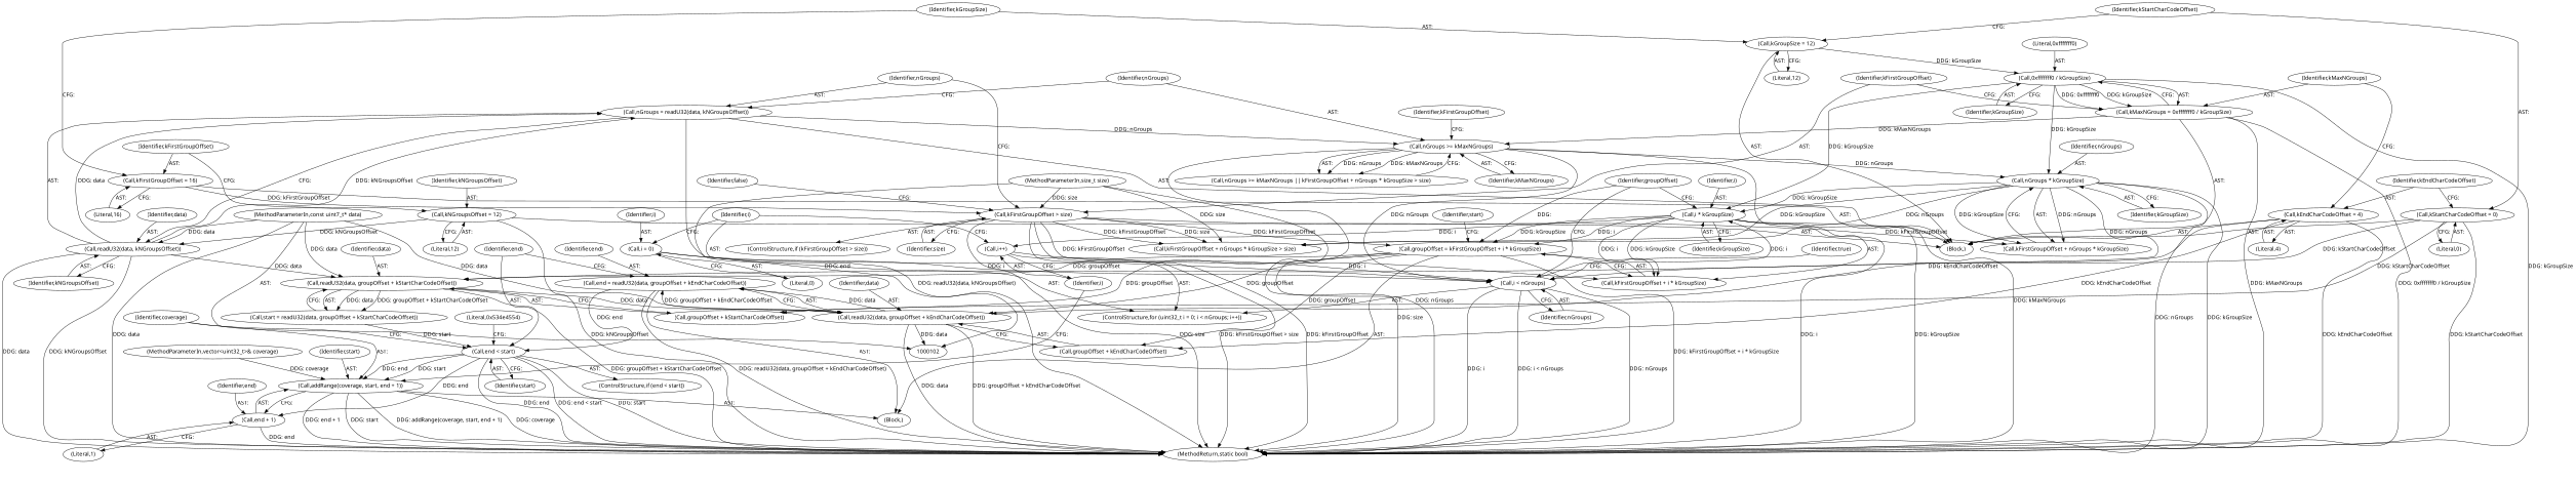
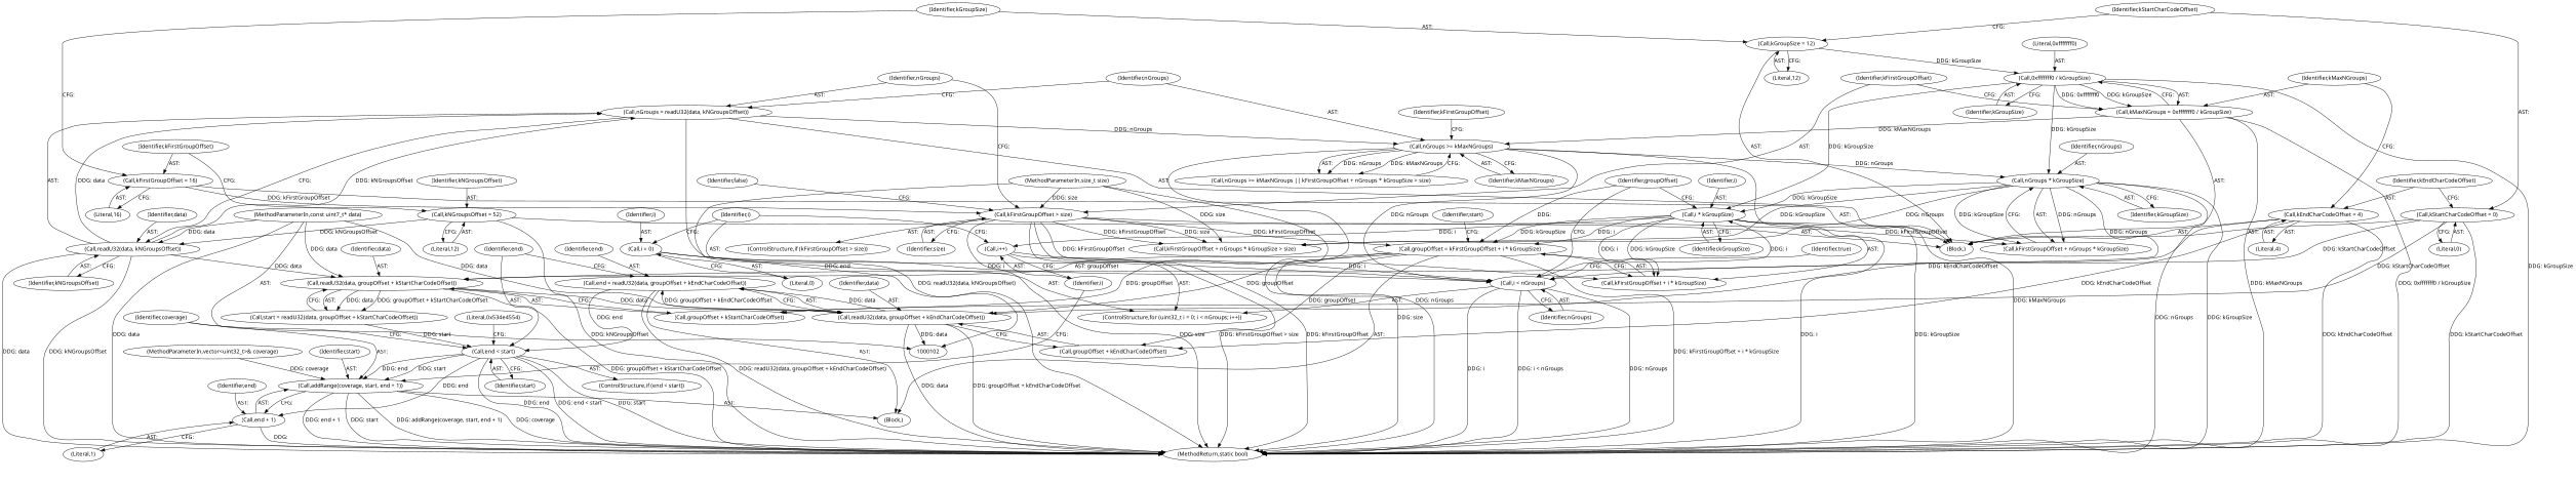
  digraph {
    fontname="Noto Sans"
    node [fontname="Noto Sans"]
    edge [fontname="Noto Sans"]
    n1 [label="(Call,end = readU32(data, groupOffset + kEndCharCodeOffset))"]
    n2 [label="(Call,readU32(data, groupOffset + kEndCharCodeOffset))"]
    n3 [label="(Call,end < start)"]
    n4 [label="(Block,)"]
    n5 [label="(MethodReturn,static bool)"]
    n6 [label="(Call,groupOffset + kEndCharCodeOffset)"]
    1000102
    n8 [label="(Call,addRange(coverage, start, end + 1))"]
    n9 [label="(Call,end + 1)"]
    n10 [label="(ControlStructure,if (end < start))"]
    n11 [label="(Identifier,start)"]
    n12 [label="(Call,readU32(data, groupOffset + kStartCharCodeOffset))"]
    n13 [label="(Call,groupOffset + kStartCharCodeOffset)"]
    n14 [label="(Call,start = readU32(data, groupOffset + kStartCharCodeOffset))"]
    n15 [label="(Call,readU32(data, kNGroupsOffset))"]
    n16 [label="(Call,nGroups = readU32(data, kNGroupsOffset))"]
    n17 [label="(Identifier,kNGroupsOffset)"]
    n18 [label="(Block,)"]
    n19 [label="(Call,nGroups >= kMaxNGroups)"]
    n20 [label="(MethodParameterIn,const uint7_t* data)"]
-   n21 [label="(Call,kNGroupsOffset = 12)"]
+   n21 [label="(Call,kNGroupsOffset = 52)"]
    n22 [label="(Literal,12)"]
    n23 [label="(Call,groupOffset = kFirstGroupOffset + i * kGroupSize)"]
    n24 [label="(Call,kFirstGroupOffset + i * kGroupSize)"]
    n25 [label="(Call,kFirstGroupOffset > size)"]
    n26 [label="(Call,kFirstGroupOffset + nGroups * kGroupSize)"]
    n27 [label="(ControlStructure,if (kFirstGroupOffset > size))"]
    n28 [label="(Call,kFirstGroupOffset + nGroups * kGroupSize > size)"]
    n29 [label="(Identifier,size)"]
    n30 [label="(Call,nGroups * kGroupSize)"]
    n31 [label="(Call,kFirstGroupOffset = 16)"]
    n32 [label="(Literal,16)"]
    n33 [label="(MethodParameterIn,size_t size)"]
    n34 [label="(Call,i * kGroupSize)"]
    n35 [label="(Call,i++)"]
    n36 [label="(Identifier,kGroupSize)"]
    n37 [label="(Call,i < nGroups)"]
    n38 [label="(ControlStructure,for (uint32_t i = 0; i < nGroups; i++))"]
    n39 [label="(Identifier,i)"]
    n40 [label="(Identifier,nGroups)"]
    n41 [label="(Call,i = 0)"]
    n42 [label="(Literal,0)"]
    n43 [label="(Identifier,kGroupSize)"]
    n44 [label="(Call,nGroups >= kMaxNGroups || kFirstGroupOffset + nGroups * kGroupSize > size)"]
    n45 [label="(Identifier,kMaxNGroups)"]
    n46 [label="(Call,kMaxNGroups = 0xfffffff0 / kGroupSize)"]
    n47 [label="(Call,0xfffffff0 / kGroupSize)"]
    n48 [label="(Identifier,kGroupSize)"]
    n49 [label="(Call,kGroupSize = 12)"]
    n50 [label="(Literal,12)"]
    n51 [label="(Call,kStartCharCodeOffset = 0)"]
    n52 [label="(Literal,0)"]
    n53 [label="(Call,kEndCharCodeOffset = 4)"]
    n54 [label="(Literal,4)"]
    n55 [label="(Literal,1)"]
    n56 [label="(Identifier,groupOffset)"]
    n57 [label="(Identifier,false)"]
    n58 [label="(Identifier,data)"]
    n59 [label="(Identifier,kFirstGroupOffset)"]
    n60 [label="(Identifier,i)"]
    n61 [label="(Identifier,data)"]
    n62 [label="(Identifier,kEndCharCodeOffset)"]
    n63 [label="(Identifier,data)"]
    n64 [label="(Identifier,start)"]
    n65 [label="(Literal,0x534e4554)"]
    n66 [label="(Identifier,end)"]
    n67 [label="(Identifier,kNGroupsOffset)"]
    n68 [label="(MethodParameterIn,vector<uint32_t>& coverage)"]
    n69 [label="(Identifier,end)"]
    n70 [label="(Identifier,i)"]
    n71 [label="(Identifier,coverage)"]
    n72 [label="(Literal,0xfffffff0)"]
    n73 [label="(Identifier,kMaxNGroups)"]
    n74 [label="(Identifier,i)"]
    n75 [label="(Identifier,nGroups)"]
    n76 [label="(Identifier,kFirstGroupOffset)"]
    n77 [label="(Identifier,kStartCharCodeOffset)"]
    n78 [label="(Identifier,start)"]
    n79 [label="(Identifier,nGroups)"]
    n80 [label="(Identifier,nGroups)"]
    n81 [label="(Identifier,kFirstGroupOffset)"]
    n82 [label="(Identifier,end)"]
    n83 [label="(Identifier,true)"]
    n84 [label="(Identifier,kGroupSize)"]
    n1 -> n2 [label="CFG: "]
    n1 -> n3 [label="DDG: end"]
    n1 -> n4 [label="AST: "]
    n1 -> n5 [label="DDG: readU32(data, groupOffset + kEndCharCodeOffset)"]
    n2 -> n1 [label="AST: "]
    n2 -> n1 [label="DDG: data"]
    n2 -> n1 [label="DDG: groupOffset + kEndCharCodeOffset"]
    n2 -> n5 [label="DDG: groupOffset + kEndCharCodeOffset"]
    n2 -> n5 [label="DDG: data"]
    n2 -> n6 [label="CFG: "]
    n2 -> 1000102 [label="DDG: data"]
    n3 -> n5 [label="DDG: end"]
    n3 -> n5 [label="DDG: end < start"]
    n3 -> n5 [label="DDG: start"]
    n3 -> n8 [label="DDG: start"]
    n3 -> n8 [label="DDG: end"]
    n3 -> n9 [label="DDG: end"]
    n3 -> n10 [label="AST: "]
    n3 -> n11 [label="CFG: "]
    n6 -> n2 [label="AST: "]
    n8 -> n4 [label="AST: "]
    n8 -> n5 [label="DDG: addRange(coverage, start, end + 1)"]
    n8 -> n5 [label="DDG: coverage"]
    n8 -> n5 [label="DDG: end + 1"]
    n8 -> n5 [label="DDG: start"]
    n8 -> n9 [label="CFG: "]
-   n9 -> n5 [label="DDG: end"]
+   n9 -> n5 [label="DDG: "]
    n9 -> n8 [label="AST: "]
    n9 -> n55 [label="CFG: "]
    n11 -> n3 [label="AST: "]
    n12 -> n2 [label="DDG: data"]
    n12 -> n5 [label="DDG: groupOffset + kStartCharCodeOffset"]
    n12 -> n13 [label="CFG: "]
    n12 -> n14 [label="AST: "]
    n12 -> n14 [label="DDG: data"]
    n12 -> n14 [label="DDG: groupOffset + kStartCharCodeOffset"]
    n13 -> n12 [label="AST: "]
    n14 -> n3 [label="DDG: start"]
    n14 -> n12 [label="CFG: "]
    n15 -> n5 [label="DDG: data"]
    n15 -> n5 [label="DDG: kNGroupsOffset"]
    n15 -> n12 [label="DDG: data"]
    n15 -> n16 [label="AST: "]
    n15 -> n16 [label="DDG: data"]
    n15 -> n16 [label="DDG: kNGroupsOffset"]
    n15 -> n17 [label="CFG: "]
    n16 -> n5 [label="DDG: readU32(data, kNGroupsOffset)"]
    n16 -> n15 [label="CFG: "]
    n16 -> n18 [label="AST: "]
    n16 -> n19 [label="DDG: nGroups"]
    n17 -> n15 [label="AST: "]
    n19 -> n5 [label="DDG: nGroups"]
    n19 -> n5 [label="DDG: kMaxNGroups"]
    n19 -> n30 [label="DDG: nGroups"]
    n19 -> n37 [label="DDG: nGroups"]
    n19 -> n44 [label="AST: "]
    n19 -> n44 [label="DDG: nGroups"]
    n19 -> n44 [label="DDG: kMaxNGroups"]
    n19 -> n45 [label="CFG: "]
    n20 -> n2 [label="DDG: data"]
    n20 -> n5 [label="DDG: data"]
    n20 -> 1000102 [label="AST: "]
    n20 -> n12 [label="DDG: data"]
    n20 -> n15 [label="DDG: data"]
    n21 -> n5 [label="DDG: kNGroupsOffset"]
    n21 -> n15 [label="DDG: kNGroupsOffset"]
    n21 -> n18 [label="AST: "]
    n21 -> n22 [label="CFG: "]
    n22 -> n21 [label="AST: "]
    n23 -> n2 [label="DDG: groupOffset"]
    n23 -> n4 [label="AST: "]
    n23 -> n5 [label="DDG: kFirstGroupOffset + i * kGroupSize"]
    n23 -> n6 [label="DDG: groupOffset"]
-   n23 -> n12 [label="DDG: groupOffset"]
+   n23 -> n12 [label="AST: groupOffset"]
    n23 -> n13 [label="DDG: groupOffset"]
    n23 -> n24 [label="CFG: "]
    n24 -> n23 [label="AST: "]
    n25 -> n5 [label="DDG: kFirstGroupOffset > size"]
    n25 -> n5 [label="DDG: kFirstGroupOffset"]
    n25 -> n5 [label="DDG: size"]
    n25 -> n23 [label="DDG: kFirstGroupOffset"]
    n25 -> n24 [label="DDG: kFirstGroupOffset"]
    n25 -> n26 [label="DDG: kFirstGroupOffset"]
    n25 -> n27 [label="AST: "]
    n25 -> n28 [label="DDG: kFirstGroupOffset"]
    n25 -> n28 [label="DDG: size"]
    n25 -> n29 [label="CFG: "]
    n26 -> n30 [label="CFG: "]
    n29 -> n25 [label="AST: "]
    n30 -> n5 [label="DDG: nGroups"]
    n30 -> n5 [label="DDG: kGroupSize"]
    n30 -> n26 [label="AST: "]
    n30 -> n26 [label="DDG: nGroups"]
    n30 -> n26 [label="DDG: kGroupSize"]
    n30 -> n28 [label="DDG: nGroups"]
    n30 -> n28 [label="DDG: kGroupSize"]
    n30 -> n34 [label="DDG: kGroupSize"]
    n30 -> n37 [label="DDG: nGroups"]
    n30 -> n43 [label="CFG: "]
    n31 -> n18 [label="AST: "]
    n31 -> n25 [label="DDG: kFirstGroupOffset"]
    n31 -> n32 [label="CFG: "]
    n32 -> n31 [label="AST: "]
    n33 -> n5 [label="DDG: size"]
    n33 -> 1000102 [label="DDG: end"]
    n33 -> n25 [label="DDG: size"]
    n33 -> n28 [label="DDG: size"]
    n34 -> n5 [label="DDG: i"]
    n34 -> n5 [label="DDG: kGroupSize"]
    n34 -> n23 [label="DDG: i"]
    n34 -> n23 [label="DDG: kGroupSize"]
    n34 -> n24 [label="AST: "]
    n34 -> n24 [label="DDG: i"]
    n34 -> n24 [label="DDG: kGroupSize"]
    n34 -> n35 [label="DDG: i"]
    n34 -> n36 [label="CFG: "]
    n35 -> n37 [label="DDG: i"]
    n35 -> n38 [label="AST: "]
    n35 -> n39 [label="CFG: "]
    n36 -> n34 [label="AST: "]
    n37 -> n5 [label="DDG: i < nGroups"]
    n37 -> n5 [label="DDG: nGroups"]
    n37 -> n5 [label="DDG: i"]
    n37 -> n34 [label="DDG: i"]
    n37 -> n38 [label="AST: "]
    n37 -> n40 [label="CFG: "]
    n39 -> n8 [label="CFG: "]
    n39 -> n35 [label="AST: "]
    n40 -> n37 [label="AST: "]
    n41 -> n37 [label="DDG: i"]
    n41 -> n38 [label="AST: "]
    n41 -> n42 [label="CFG: "]
    n42 -> n41 [label="AST: "]
    n43 -> n30 [label="AST: "]
    n44 -> n19 [label="CFG: "]
    n45 -> n19 [label="AST: "]
    n46 -> n5 [label="DDG: 0xfffffff0 / kGroupSize"]
    n46 -> n5 [label="DDG: kMaxNGroups"]
    n46 -> n18 [label="AST: "]
    n46 -> n19 [label="DDG: kMaxNGroups"]
    n46 -> n47 [label="CFG: "]
    n47 -> n5 [label="DDG: kGroupSize"]
    n47 -> n30 [label="DDG: kGroupSize"]
    n47 -> n34 [label="DDG: kGroupSize"]
    n47 -> n46 [label="AST: "]
    n47 -> n46 [label="DDG: 0xfffffff0"]
    n47 -> n46 [label="DDG: kGroupSize"]
    n47 -> n48 [label="CFG: "]
    n48 -> n47 [label="AST: "]
    n49 -> n18 [label="AST: "]
    n49 -> n47 [label="DDG: kGroupSize"]
    n49 -> n50 [label="CFG: "]
    n50 -> n49 [label="AST: "]
    n51 -> n5 [label="DDG: kStartCharCodeOffset"]
    n51 -> n12 [label="DDG: kStartCharCodeOffset"]
    n51 -> n13 [label="DDG: kStartCharCodeOffset"]
    n51 -> n18 [label="AST: "]
    n51 -> n52 [label="CFG: "]
    n52 -> n51 [label="AST: "]
    n53 -> n2 [label="DDG: kEndCharCodeOffset"]
    n53 -> n5 [label="DDG: kEndCharCodeOffset"]
    n53 -> n6 [label="DDG: kEndCharCodeOffset"]
    n53 -> n18 [label="AST: "]
    n53 -> n54 [label="AST: "]
    n54 -> n53 [label="AST: "]
    n55 -> n9 [label="AST: "]
    n56 -> n23 [label="DDG: "]
    n56 -> n34 [label="CFG: "]
    n56 -> n37 [label="CFG: "]
    n57 -> n25 [label="CFG: "]
    n58 -> n2 [label="AST: "]
    n59 -> n21 [label="CFG: "]
    n59 -> n31 [label="AST: "]
    n60 -> n35 [label="CFG: "]
    n60 -> n37 [label="AST: "]
    n60 -> n41 [label="CFG: "]
    n61 -> n15 [label="AST: "]
    n62 -> n51 [label="CFG: "]
    n62 -> n53 [label="AST: "]
    n63 -> n12 [label="AST: "]
    n64 -> n8 [label="AST: "]
    n65 -> n3 [label="CFG: "]
    n66 -> n9 [label="AST: "]
    n67 -> n21 [label="AST: "]
    n68 -> n8 [label="DDG: coverage"]
    n69 -> n1 [label="AST: "]
    n70 -> n34 [label="AST: "]
    n71 -> n3 [label="CFG: "]
    n71 -> n8 [label="AST: "]
    n72 -> n47 [label="AST: "]
    n73 -> n46 [label="AST: "]
    n73 -> n53 [label="CFG: "]
    n74 -> n41 [label="AST: "]
    n75 -> n16 [label="CFG: "]
    n75 -> n19 [label="AST: "]
    n76 -> n19 [label="CFG: "]
    n77 -> n49 [label="CFG: "]
    n77 -> n51 [label="AST: "]
    n78 -> n23 [label="CFG: "]
    n79 -> n16 [label="AST: "]
    n79 -> n25 [label="CFG: "]
    n80 -> n30 [label="AST: "]
    n81 -> n25 [label="AST: "]
    n81 -> n46 [label="CFG: "]
    n82 -> n1 [label="CFG: "]
    n82 -> n3 [label="AST: "]
    n83 -> n37 [label="CFG: "]
    n84 -> n31 [label="CFG: "]
    n84 -> n49 [label="AST: "]
  }
